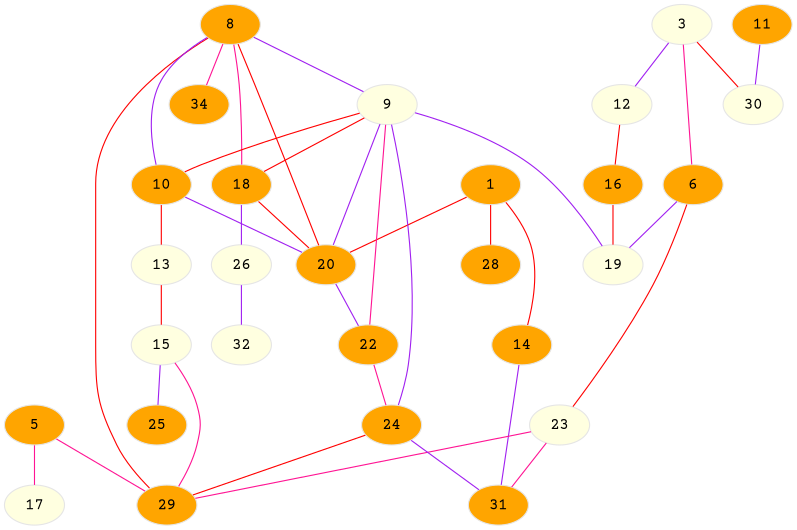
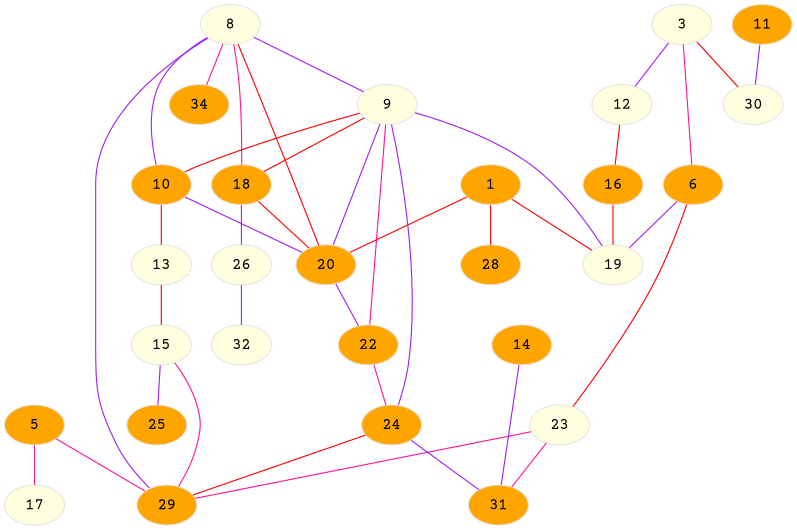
  graph {
    fontname="Courier Prime"
    node [color=gray90 fillcolor=orange fontname="Courier Prime" style=filled]
    edge [color=red fontname="Courier Prime" weight=1.0]
    1
    14
    20
    28
    31
    22
    3 [fillcolor=lightyellow]
    6
    12 [fillcolor=lightyellow]
    n10 [fillcolor=lightyellow label=30]
    19 [fillcolor=lightyellow]
    23 [fillcolor=lightyellow]
    16
    17 [fillcolor=lightyellow]
    5
    29
-   8
+   8 [fillcolor=lightyellow]
    9 [fillcolor=lightyellow]
    10
    18
    34
    24
    13 [fillcolor=lightyellow]
    26 [fillcolor=lightyellow]
    15 [fillcolor=lightyellow]
    11
    25
    32 [fillcolor=lightyellow]
-   1 -- 14
+   1 -- 19
    1 -- 20
    1 -- 28
    14 -- 31 [color=purple]
    20 -- 22 [color=purple weight=2.0]
    22 -- 24 [color=deeppink]
    3 -- 6 [color=deeppink]
    3 -- 12 [color=purple]
    3 -- n10
    6 -- 19 [color=purple]
    6 -- 23
    12 -- 16
    23 -- 31 [color=deeppink]
    23 -- 29 [color=deeppink]
    16 -- 19
    5 -- 17 [color=deeppink]
    5 -- 29 [color=deeppink weight=2.0]
    8 -- 20
-   8 -- 29
+   8 -- 29 [color=purple]
    8 -- 9 [color=purple]
    8 -- 10 [color=purple]
    8 -- 18 [color=deeppink]
    8 -- 34 [color=deeppink]
    9 -- 20 [color=purple]
    9 -- 22 [color=deeppink weight=2.0]
    9 -- 19 [color=purple weight=2.0]
    9 -- 10
    9 -- 18
    9 -- 24 [color=purple]
    10 -- 20 [color=purple]
    10 -- 13
    18 -- 20
    18 -- 26 [color=purple]
    24 -- 31 [color=purple]
    24 -- 29
    13 -- 15
    26 -- 32 [color=purple]
    15 -- 29 [color=deeppink]
    15 -- 25 [color=purple]
    11 -- n10 [color=purple]
  }
